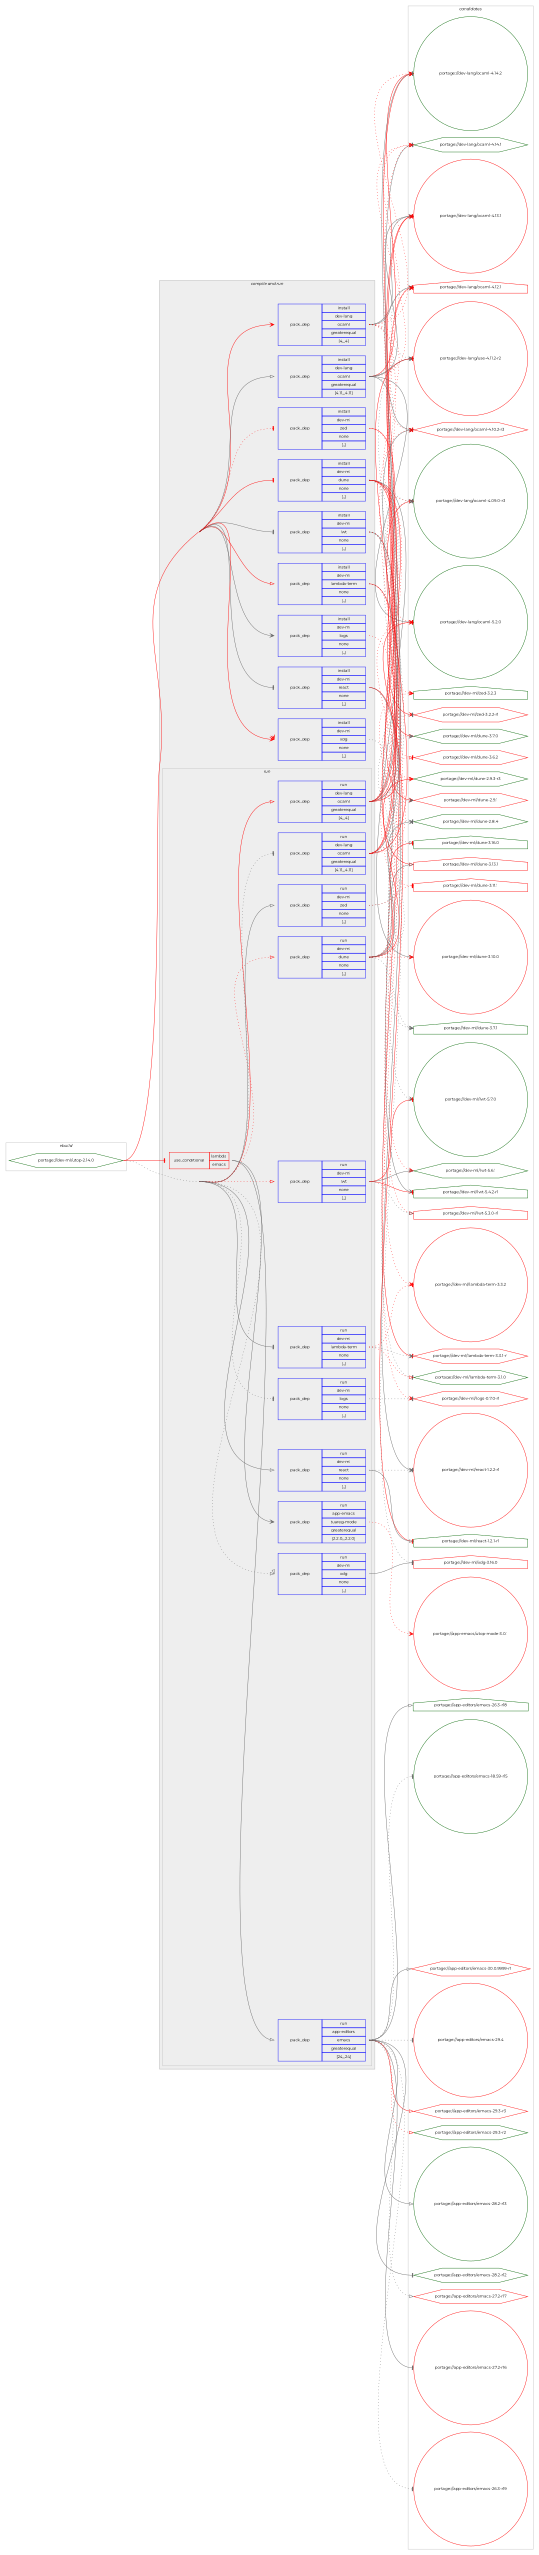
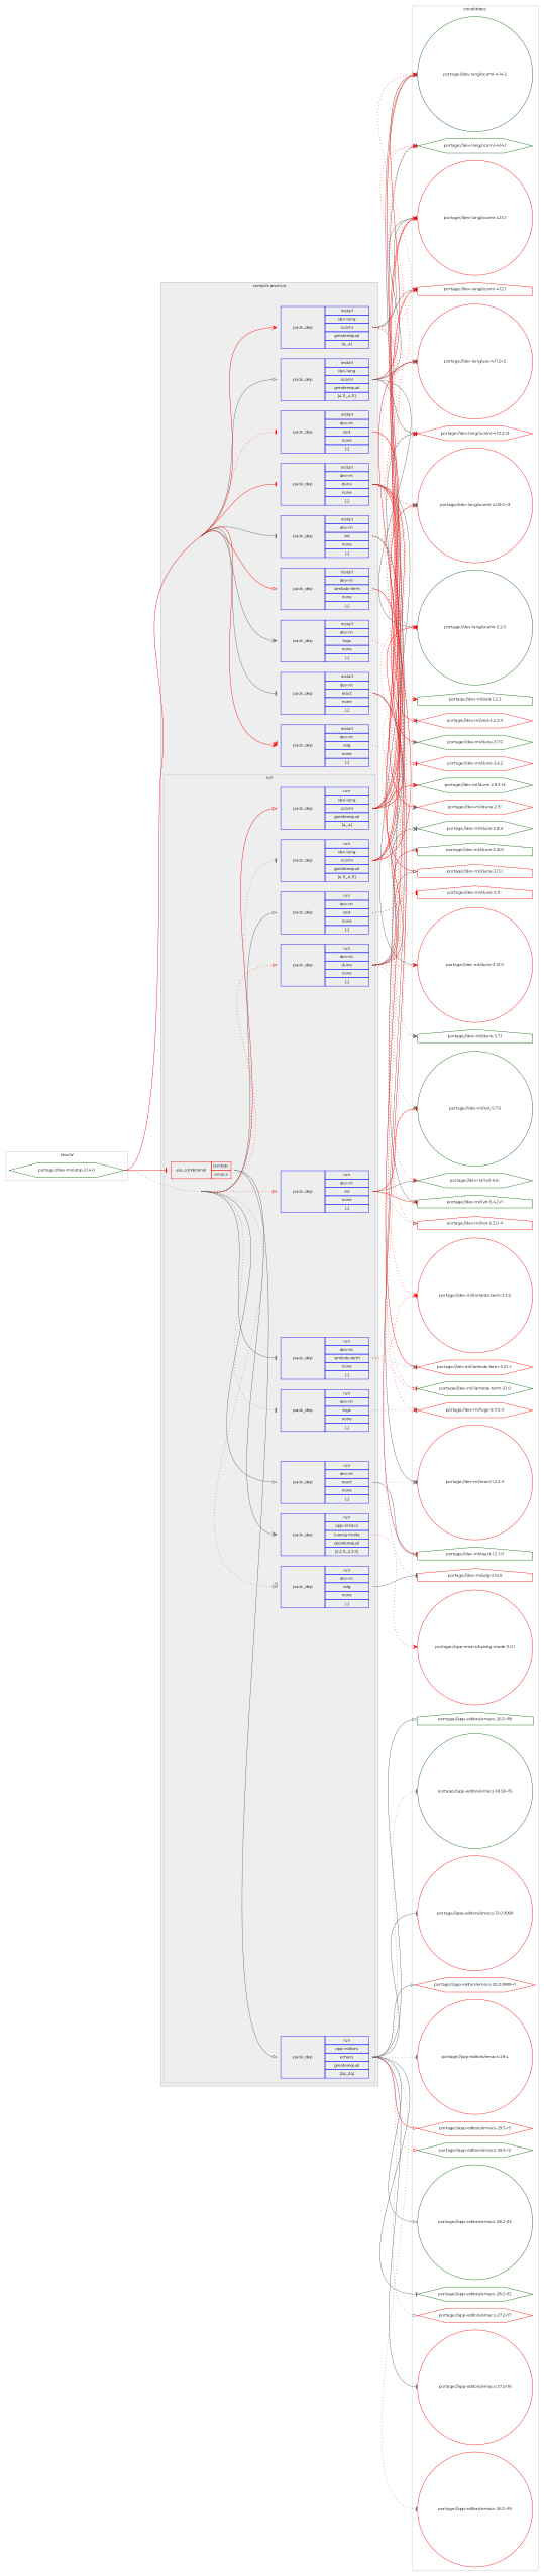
  digraph {
    compound=true
    concentrate=true
    fontname=Montserrat
    fontsize=10
    newrank=true
    rankdir=LR
    ranksep=1.5
    node [color=red fontname=Montserrat fontsize=10 shape=none]
    edge [arrowhead=onormal color=gray40 fontname=Montserrat headport=w style=solid tailport=e weight=100]
    n1 [color=darkgreen label="portage://dev-ml/utop-2.14.0" shape=hexagon width=4]
    n2 [color=blue label=<<TABLE BORDER="0" CELLBORDER="1" CELLSPACING="0" CELLPADDING="4" WIDTH="220"><TR><TD ROWSPAN="6" CELLPADDING="30">pack_dep</TD></TR><TR><TD WIDTH="110">install</TD></TR><TR><TD>dev-lang</TD></TR><TR><TD>ocaml</TD></TR><TR><TD>greaterequal</TD></TR><TR><TD>[4,,,4]</TD></TR></TABLE>>]
    n3 [color=blue label=<<TABLE BORDER="0" CELLBORDER="1" CELLSPACING="0" CELLPADDING="4" WIDTH="220"><TR><TD ROWSPAN="6" CELLPADDING="30">pack_dep</TD></TR><TR><TD WIDTH="110">install</TD></TR><TR><TD>dev-lang</TD></TR><TR><TD>ocaml</TD></TR><TR><TD>greaterequal</TD></TR><TR><TD>[4.11,,,4.11]</TD></TR></TABLE>>]
    n4 [color=blue label=<<TABLE BORDER="0" CELLBORDER="1" CELLSPACING="0" CELLPADDING="4" WIDTH="220"><TR><TD ROWSPAN="6" CELLPADDING="30">pack_dep</TD></TR><TR><TD WIDTH="110">install</TD></TR><TR><TD>dev-ml</TD></TR><TR><TD>dune</TD></TR><TR><TD>none</TD></TR><TR><TD>[,,]</TD></TR></TABLE>>]
    n5 [color=blue label=<<TABLE BORDER="0" CELLBORDER="1" CELLSPACING="0" CELLPADDING="4" WIDTH="220"><TR><TD ROWSPAN="6" CELLPADDING="30">pack_dep</TD></TR><TR><TD WIDTH="110">install</TD></TR><TR><TD>dev-ml</TD></TR><TR><TD>lambda-term</TD></TR><TR><TD>none</TD></TR><TR><TD>[,,]</TD></TR></TABLE>>]
    n6 [color=blue label=<<TABLE BORDER="0" CELLBORDER="1" CELLSPACING="0" CELLPADDING="4" WIDTH="220"><TR><TD ROWSPAN="6" CELLPADDING="30">pack_dep</TD></TR><TR><TD WIDTH="110">install</TD></TR><TR><TD>dev-ml</TD></TR><TR><TD>logs</TD></TR><TR><TD>none</TD></TR><TR><TD>[,,]</TD></TR></TABLE>>]
    n7 [color=blue label=<<TABLE BORDER="0" CELLBORDER="1" CELLSPACING="0" CELLPADDING="4" WIDTH="220"><TR><TD ROWSPAN="6" CELLPADDING="30">pack_dep</TD></TR><TR><TD WIDTH="110">install</TD></TR><TR><TD>dev-ml</TD></TR><TR><TD>lwt</TD></TR><TR><TD>none</TD></TR><TR><TD>[,,]</TD></TR></TABLE>>]
    n8 [color=blue label=<<TABLE BORDER="0" CELLBORDER="1" CELLSPACING="0" CELLPADDING="4" WIDTH="220"><TR><TD ROWSPAN="6" CELLPADDING="30">pack_dep</TD></TR><TR><TD WIDTH="110">install</TD></TR><TR><TD>dev-ml</TD></TR><TR><TD>react</TD></TR><TR><TD>none</TD></TR><TR><TD>[,,]</TD></TR></TABLE>>]
    n9 [color=blue label=<<TABLE BORDER="0" CELLBORDER="1" CELLSPACING="0" CELLPADDING="4" WIDTH="220"><TR><TD ROWSPAN="6" CELLPADDING="30">pack_dep</TD></TR><TR><TD WIDTH="110">install</TD></TR><TR><TD>dev-ml</TD></TR><TR><TD>xdg</TD></TR><TR><TD>none</TD></TR><TR><TD>[,,]</TD></TR></TABLE>>]
    n10 [color=blue label=<<TABLE BORDER="0" CELLBORDER="1" CELLSPACING="0" CELLPADDING="4" WIDTH="220"><TR><TD ROWSPAN="6" CELLPADDING="30">pack_dep</TD></TR><TR><TD WIDTH="110">install</TD></TR><TR><TD>dev-ml</TD></TR><TR><TD>zed</TD></TR><TR><TD>none</TD></TR><TR><TD>[,,]</TD></TR></TABLE>>]
    n11 [color=blue label=<<TABLE BORDER="0" CELLBORDER="1" CELLSPACING="0" CELLPADDING="4" WIDTH="220"><TR><TD ROWSPAN="6" CELLPADDING="30">pack_dep</TD></TR><TR><TD WIDTH="110">run</TD></TR><TR><TD>app-editors</TD></TR><TR><TD>emacs</TD></TR><TR><TD>greaterequal</TD></TR><TR><TD>[24,,,24]</TD></TR></TABLE>>]
    n12 [color=blue label=<<TABLE BORDER="0" CELLBORDER="1" CELLSPACING="0" CELLPADDING="4" WIDTH="220"><TR><TD ROWSPAN="6" CELLPADDING="30">pack_dep</TD></TR><TR><TD WIDTH="110">run</TD></TR><TR><TD>app-emacs</TD></TR><TR><TD>tuareg-mode</TD></TR><TR><TD>greaterequal</TD></TR><TR><TD>[2.2.0,,,2.2.0]</TD></TR></TABLE>>]
    n13 [label=<<TABLE BORDER="0" CELLBORDER="1" CELLSPACING="0" CELLPADDING="4"><TR><TD ROWSPAN="3" CELLPADDING="10">use_conditional</TD></TR><TR><TD>lambda</TD></TR><TR><TD>emacs</TD></TR></TABLE>>]
    n14 [color=blue label=<<TABLE BORDER="0" CELLBORDER="1" CELLSPACING="0" CELLPADDING="4" WIDTH="220"><TR><TD ROWSPAN="6" CELLPADDING="30">pack_dep</TD></TR><TR><TD WIDTH="110">run</TD></TR><TR><TD>dev-lang</TD></TR><TR><TD>ocaml</TD></TR><TR><TD>greaterequal</TD></TR><TR><TD>[4,,,4]</TD></TR></TABLE>>]
    n15 [color=blue label=<<TABLE BORDER="0" CELLBORDER="1" CELLSPACING="0" CELLPADDING="4" WIDTH="220"><TR><TD ROWSPAN="6" CELLPADDING="30">pack_dep</TD></TR><TR><TD WIDTH="110">run</TD></TR><TR><TD>dev-ml</TD></TR><TR><TD>lwt</TD></TR><TR><TD>none</TD></TR><TR><TD>[,,]</TD></TR></TABLE>>]
    n16 [color=blue label=<<TABLE BORDER="0" CELLBORDER="1" CELLSPACING="0" CELLPADDING="4" WIDTH="220"><TR><TD ROWSPAN="6" CELLPADDING="30">pack_dep</TD></TR><TR><TD WIDTH="110">run</TD></TR><TR><TD>dev-lang</TD></TR><TR><TD>ocaml</TD></TR><TR><TD>greaterequal</TD></TR><TR><TD>[4.11,,,4.11]</TD></TR></TABLE>>]
    n17 [color=blue label=<<TABLE BORDER="0" CELLBORDER="1" CELLSPACING="0" CELLPADDING="4" WIDTH="220"><TR><TD ROWSPAN="6" CELLPADDING="30">pack_dep</TD></TR><TR><TD WIDTH="110">run</TD></TR><TR><TD>dev-ml</TD></TR><TR><TD>dune</TD></TR><TR><TD>none</TD></TR><TR><TD>[,,]</TD></TR></TABLE>>]
    n18 [color=blue label=<<TABLE BORDER="0" CELLBORDER="1" CELLSPACING="0" CELLPADDING="4" WIDTH="220"><TR><TD ROWSPAN="6" CELLPADDING="30">pack_dep</TD></TR><TR><TD WIDTH="110">run</TD></TR><TR><TD>dev-ml</TD></TR><TR><TD>lambda-term</TD></TR><TR><TD>none</TD></TR><TR><TD>[,,]</TD></TR></TABLE>>]
    n19 [color=blue label=<<TABLE BORDER="0" CELLBORDER="1" CELLSPACING="0" CELLPADDING="4" WIDTH="220"><TR><TD ROWSPAN="6" CELLPADDING="30">pack_dep</TD></TR><TR><TD WIDTH="110">run</TD></TR><TR><TD>dev-ml</TD></TR><TR><TD>logs</TD></TR><TR><TD>none</TD></TR><TR><TD>[,,]</TD></TR></TABLE>>]
    n20 [color=blue label=<<TABLE BORDER="0" CELLBORDER="1" CELLSPACING="0" CELLPADDING="4" WIDTH="220"><TR><TD ROWSPAN="6" CELLPADDING="30">pack_dep</TD></TR><TR><TD WIDTH="110">run</TD></TR><TR><TD>dev-ml</TD></TR><TR><TD>react</TD></TR><TR><TD>none</TD></TR><TR><TD>[,,]</TD></TR></TABLE>>]
    n21 [color=blue label=<<TABLE BORDER="0" CELLBORDER="1" CELLSPACING="0" CELLPADDING="4" WIDTH="220"><TR><TD ROWSPAN="6" CELLPADDING="30">pack_dep</TD></TR><TR><TD WIDTH="110">run</TD></TR><TR><TD>dev-ml</TD></TR><TR><TD>xdg</TD></TR><TR><TD>none</TD></TR><TR><TD>[,,]</TD></TR></TABLE>>]
    n22 [color=blue label=<<TABLE BORDER="0" CELLBORDER="1" CELLSPACING="0" CELLPADDING="4" WIDTH="220"><TR><TD ROWSPAN="6" CELLPADDING="30">pack_dep</TD></TR><TR><TD WIDTH="110">run</TD></TR><TR><TD>dev-ml</TD></TR><TR><TD>zed</TD></TR><TR><TD>none</TD></TR><TR><TD>[,,]</TD></TR></TABLE>>]
    n23 [color=darkgreen label="portage://dev-lang/ocaml-5.2.0" shape=circle width=4]
    n24 [color=darkgreen label="portage://dev-lang/ocaml-4.14.2" shape=circle width=4]
    n25 [color=darkgreen label="portage://dev-lang/ocaml-4.14.1" shape=hexagon width=4]
    n26 [label="portage://dev-lang/ocaml-4.13.1" shape=circle width=4]
    n27 [label="portage://dev-lang/ocaml-4.12.1" shape=house width=4]
    n28 [label="portage://dev-lang/use-4.11.2-r2" shape=circle width=4]
    n29 [label="portage://dev-lang/ocaml-4.10.2-r3" shape=hexagon width=4]
-   n30 [color=darkgreen label="portage://dev-lang/ocaml-4.09.0-r3" shape=circle width=4]
+   n30 [label="portage://dev-lang/ocaml-4.09.0-r3" shape=circle width=4]
    n31 [color=darkgreen label="portage://dev-ml/dune-3.16.0" shape=house width=4]
    n32 [label="portage://dev-ml/dune-3.13.1" shape=house width=4]
    n33 [label="portage://dev-ml/dune-3.11.1" shape=house width=4]
    n34 [label="portage://dev-ml/dune-3.10.0" shape=circle width=4]
    n35 [color=darkgreen label="portage://dev-ml/dune-3.7.1" shape=house width=4]
    n36 [color=darkgreen label="portage://dev-ml/dune-3.7.0" shape=hexagon width=4]
    n37 [label="portage://dev-ml/dune-3.6.2" shape=hexagon width=4]
    n38 [color=darkgreen label="portage://dev-ml/dune-2.9.3-r3" shape=hexagon width=4]
    n39 [label="portage://dev-ml/dune-2.9.1" shape=hexagon width=4]
    n40 [color=darkgreen label="portage://dev-ml/dune-2.8.4" shape=hexagon width=4]
    n41 [label="portage://dev-ml/lambda-term-3.3.2" shape=circle width=4]
    n42 [label="portage://dev-ml/lambda-term-3.3.1-r1" shape=hexagon width=4]
    n43 [color=darkgreen label="portage://dev-ml/lambda-term-3.1.0" shape=hexagon width=4]
    n44 [label="portage://dev-ml/logs-0.7.0-r1" shape=hexagon width=4]
    n45 [color=darkgreen label="portage://dev-ml/lwt-5.7.0" shape=circle width=4]
    n46 [color=darkgreen label="portage://dev-ml/lwt-5.6.1" shape=hexagon width=4]
    n47 [color=darkgreen label="portage://dev-ml/lwt-5.4.2-r1" shape=house width=4]
    n48 [label="portage://dev-ml/lwt-5.3.0-r1" shape=house width=4]
    n49 [label="portage://dev-ml/react-1.2.2-r1" shape=circle width=4]
    n50 [color=darkgreen label="portage://dev-ml/react-1.2.1-r1" shape=house width=4]
    n51 [label="portage://dev-ml/xdg-3.16.0" shape=house width=4]
    n52 [color=darkgreen label="portage://dev-ml/zed-3.2.3" shape=house width=4]
    n53 [label="portage://dev-ml/zed-3.2.2-r1" shape=hexagon width=4]
+   n54 [label="portage://app-editors/emacs-31.0.9999" shape=circle width=4]
    n55 [label="portage://app-editors/emacs-30.0.9999-r1" shape=hexagon width=4]
    n56 [label="portage://app-editors/emacs-29.4" shape=circle width=4]
    n57 [label="portage://app-editors/emacs-29.3-r3" shape=hexagon width=4]
    n58 [color=darkgreen label="portage://app-editors/emacs-29.3-r2" shape=hexagon width=4]
    n59 [color=darkgreen label="portage://app-editors/emacs-28.2-r13" shape=circle width=4]
    n60 [color=darkgreen label="portage://app-editors/emacs-28.2-r12" shape=hexagon width=4]
    n61 [label="portage://app-editors/emacs-27.2-r17" shape=hexagon width=4]
    n62 [label="portage://app-editors/emacs-27.2-r16" shape=circle width=4]
    n63 [label="portage://app-editors/emacs-26.3-r19" shape=circle width=4]
    n64 [color=darkgreen label="portage://app-editors/emacs-26.3-r18" shape=house width=4]
    n65 [color=darkgreen label="portage://app-editors/emacs-18.59-r15" shape=circle width=4]
-   n66 [label="portage://app-emacs/utop-mode-3.0.1" shape=circle width=4]
+   n66 [label="portage://app-emacs/tuareg-mode-3.0.1" shape=circle width=4]
    subgraph cluster_1 {
      color=gray
      label=<<i>ebuild</i>>
      n1
    }
    subgraph cluster_2 {
      color=gray
      label=<<i>dependencies</i>>
      subgraph cluster_3 {
        color=gray
        fillcolor="#eeeeee"
        label=<<i>compile</i>>
        style=filled
        subgraph sub_4 {
          color=gray
          fillcolor="#eeeeee"
          label=<<i>compile</i>>
          style=filled
          n2
        }
        subgraph sub_5 {
          color=gray
          fillcolor="#eeeeee"
          label=<<i>compile</i>>
          style=filled
          n3
        }
        subgraph sub_6 {
          color=gray
          fillcolor="#eeeeee"
          label=<<i>compile</i>>
          style=filled
          n4
        }
        subgraph sub_7 {
          color=gray
          fillcolor="#eeeeee"
          label=<<i>compile</i>>
          style=filled
          n5
        }
        subgraph sub_8 {
          color=gray
          fillcolor="#eeeeee"
          label=<<i>compile</i>>
          style=filled
          n6
        }
        subgraph sub_9 {
          color=gray
          fillcolor="#eeeeee"
          label=<<i>compile</i>>
          style=filled
          n7
        }
        subgraph sub_10 {
          color=gray
          fillcolor="#eeeeee"
          label=<<i>compile</i>>
          style=filled
          n8
        }
        subgraph sub_11 {
          color=gray
          fillcolor="#eeeeee"
          label=<<i>compile</i>>
          style=filled
          n9
        }
        subgraph sub_12 {
          color=gray
          fillcolor="#eeeeee"
          label=<<i>compile</i>>
          style=filled
          n10
        }
      }
      subgraph cluster_13 {
        color=gray
        fillcolor="#eeeeee"
        label=<<i>compile and run</i>>
        style=filled
      }
      subgraph cluster_14 {
        color=gray
        fillcolor="#eeeeee"
        label=<<i>run</i>>
        style=filled
        subgraph sub_15 {
          color=gray
          fillcolor="#eeeeee"
          label=<<i>run</i>>
          style=filled
          n13
          subgraph sub_16 {
            color=gray
            fillcolor="#eeeeee"
            label=<<i>run</i>>
            style=filled
            n11
          }
          subgraph sub_17 {
            color=gray
            fillcolor="#eeeeee"
            label=<<i>run</i>>
            style=filled
            n12
          }
        }
        subgraph sub_18 {
          color=gray
          fillcolor="#eeeeee"
          label=<<i>run</i>>
          style=filled
          n14
        }
        subgraph sub_19 {
          color=gray
          fillcolor="#eeeeee"
          label=<<i>run</i>>
          style=filled
          n15
        }
        subgraph sub_20 {
          color=gray
          fillcolor="#eeeeee"
          label=<<i>run</i>>
          style=filled
          n16
        }
        subgraph sub_21 {
          color=gray
          fillcolor="#eeeeee"
          label=<<i>run</i>>
          style=filled
          n17
        }
        subgraph sub_22 {
          color=gray
          fillcolor="#eeeeee"
          label=<<i>run</i>>
          style=filled
          n18
        }
        subgraph sub_23 {
          color=gray
          fillcolor="#eeeeee"
          label=<<i>run</i>>
          style=filled
          n19
        }
        subgraph sub_24 {
          color=gray
          fillcolor="#eeeeee"
          label=<<i>run</i>>
          style=filled
          n20
        }
        subgraph sub_25 {
          color=gray
          fillcolor="#eeeeee"
          label=<<i>run</i>>
          style=filled
          n21
        }
        subgraph sub_26 {
          color=gray
          fillcolor="#eeeeee"
          label=<<i>run</i>>
          style=filled
          n22
        }
      }
    }
    subgraph cluster_27 {
      color=gray
      label=<<i>candidates</i>>
      rank=same
      subgraph sub_28 {
        color=black
        label=<<i>candidates</i>>
        nodesep=1
        rank=same
        n51
      }
      subgraph sub_29 {
        color=black
        label=<<i>candidates</i>>
        nodesep=1
        rank=same
        n23
        n24
        n25
        n26
        n27
        n28
        n29
        n30
      }
      subgraph sub_30 {
        color=black
        label=<<i>candidates</i>>
        nodesep=1
        rank=same
        n23
        n24
        n25
        n26
        n27
        n28
        n29
        n30
      }
      subgraph sub_31 {
        color=black
        label=<<i>candidates</i>>
        nodesep=1
        rank=same
        n31
        n32
        n33
        n34
        n35
        n36
        n37
        n38
        n39
        n40
      }
      subgraph sub_32 {
        color=black
        label=<<i>candidates</i>>
        nodesep=1
        rank=same
        n41
        n42
        n43
      }
      subgraph sub_33 {
        color=black
        label=<<i>candidates</i>>
        nodesep=1
        rank=same
        n44
      }
      subgraph sub_34 {
        color=black
        label=<<i>candidates</i>>
        nodesep=1
        rank=same
        n45
        n46
        n47
        n48
      }
      subgraph sub_35 {
        color=black
        label=<<i>candidates</i>>
        nodesep=1
        rank=same
        n49
        n50
      }
      subgraph sub_36 {
        color=black
        label=<<i>candidates</i>>
        nodesep=1
        rank=same
        n52
        n53
      }
      subgraph sub_37 {
        color=black
        label=<<i>candidates</i>>
        nodesep=1
        rank=same
+       n54
        n55
        n56
        n57
        n58
        n59
        n60
        n61
        n62
        n63
        n64
        n65
      }
      subgraph sub_38 {
        color=black
        label=<<i>candidates</i>>
        nodesep=1
        rank=same
        n66
      }
      subgraph sub_39 {
        color=black
        label=<<i>candidates</i>>
        nodesep=1
        rank=same
        n23
        n24
        n25
        n26
        n27
        n28
        n29
        n30
      }
      subgraph sub_40 {
        color=black
        label=<<i>candidates</i>>
        nodesep=1
        rank=same
        n23
        n24
        n25
        n26
        n27
        n28
        n29
        n30
      }
      subgraph sub_41 {
        color=black
        label=<<i>candidates</i>>
        nodesep=1
        rank=same
        n31
        n32
        n33
        n34
        n35
        n36
        n37
        n38
        n39
        n40
      }
      subgraph sub_42 {
        color=black
        label=<<i>candidates</i>>
        nodesep=1
        rank=same
        n41
        n42
        n43
      }
      subgraph sub_43 {
        color=black
        label=<<i>candidates</i>>
        nodesep=1
        rank=same
        n44
      }
      subgraph sub_44 {
        color=black
        label=<<i>candidates</i>>
        nodesep=1
        rank=same
        n45
        n46
        n47
        n48
      }
      subgraph sub_45 {
        color=black
        label=<<i>candidates</i>>
        nodesep=1
        rank=same
        n49
        n50
      }
      subgraph sub_46 {
        color=black
        label=<<i>candidates</i>>
        nodesep=1
        rank=same
        n51
      }
      subgraph sub_47 {
        color=black
        label=<<i>candidates</i>>
        nodesep=1
        rank=same
        n52
        n53
      }
    }
    n1 -> n2 [arrowhead=vee color=red weight=20]
    n1 -> n3 [weight=20]
    n1 -> n4 [arrowhead=tee color=red weight=20]
    n1 -> n5 [color=red weight=20]
    n1 -> n6 [arrowhead=vee weight=20]
    n1 -> n7 [arrowhead=tee weight=20]
    n1 -> n8 [arrowhead=tee weight=20]
    n1 -> n9 [arrowhead=vee color=red weight=20]
    n1 -> n10 [arrowhead=tee color=red style=dotted weight=20]
    n1 -> n13 [arrowhead=tee color=red weight=20]
    n1 -> n14 [color=red weight=20]
    n1 -> n15 [color=red style=dotted weight=20]
    n1 -> n16 [arrowhead=tee style=dotted weight=20]
    n1 -> n17 [color=red style=dotted weight=20]
    n1 -> n18 [arrowhead=tee weight=20]
    n1 -> n19 [arrowhead=tee style=dotted weight=20]
    n1 -> n20 [weight=20]
    n1 -> n21 [style=dotted weight=20]
    n1 -> n22 [weight=20]
    n2 -> n23 [color=red style=dotted]
    n2 -> n24 [arrowhead=vee color=red style=dotted]
    n2 -> n25 [color=red style=dotted]
    n2 -> n26 [arrowhead=vee]
    n2 -> n27 [arrowhead=vee]
    n2 -> n28 [style=dotted]
    n2 -> n29 [arrowhead=tee color=red style=dotted]
    n2 -> n30 [color=red style=dotted]
    n3 -> n23 [arrowhead=tee]
    n3 -> n24 [arrowhead=vee color=red]
    n3 -> n25 [arrowhead=vee color=red style=dotted]
    n3 -> n26
    n3 -> n27 [arrowhead=vee style=dotted]
    n3 -> n28 [arrowhead=vee]
    n3 -> n29
    n3 -> n30 [arrowhead=tee style=dotted]
    n4 -> n31 [style=dotted]
    n4 -> n32 [color=red]
    n4 -> n33 [arrowhead=tee color=red style=dotted]
    n4 -> n34
    n4 -> n35 [style=dotted]
    n4 -> n36 [color=red]
    n4 -> n37 [arrowhead=tee color=red style=dotted]
    n4 -> n38 [color=red style=dotted]
    n4 -> n39 [arrowhead=vee color=red]
    n4 -> n40 [arrowhead=tee style=dotted]
    n5 -> n41 [arrowhead=vee color=red style=dotted]
    n5 -> n42 [arrowhead=tee color=red]
    n5 -> n43 [arrowhead=tee style=dotted]
    n6 -> n44 [arrowhead=vee color=red style=dotted]
    n7 -> n45 [arrowhead=vee style=dotted]
    n7 -> n46 [arrowhead=vee color=red style=dotted]
    n7 -> n47 [arrowhead=vee]
    n7 -> n48 [color=red style=dotted]
    n8 -> n49 [arrowhead=tee]
    n8 -> n50 [arrowhead=tee color=red]
    n9 -> n51 [arrowhead=tee style=dotted]
    n10 -> n52 [arrowhead=vee color=red style=dotted]
    n10 -> n53 [arrowhead=vee color=red]
+   n11 -> n54 [arrowhead=tee]
    n11 -> n55
    n11 -> n56 [arrowhead=tee style=dotted]
    n11 -> n57 [color=red]
    n11 -> n58 [color=red style=dotted]
    n11 -> n59
    n11 -> n60 [arrowhead=tee]
    n11 -> n61 [style=dotted]
    n11 -> n62 [arrowhead=tee]
    n11 -> n63 [arrowhead=tee style=dotted]
    n11 -> n64
    n11 -> n65 [arrowhead=tee style=dotted]
    n12 -> n66 [arrowhead=vee color=red style=dotted]
    n13 -> n11 [weight=20]
    n13 -> n12 [arrowhead=vee weight=20]
    n14 -> n23 [arrowhead=vee color=red]
    n14 -> n24 [color=red]
    n14 -> n25 [arrowhead=tee]
    n14 -> n26 [arrowhead=vee color=red]
    n14 -> n27 [arrowhead=vee color=red style=dotted]
    n14 -> n28 [style=dotted]
    n14 -> n29 [arrowhead=vee]
    n14 -> n30 [color=red]
    n15 -> n45 [arrowhead=tee color=red]
    n15 -> n46
    n15 -> n47 [arrowhead=tee color=red]
    n15 -> n48 [style=dotted]
    n16 -> n23 [arrowhead=tee color=red style=dotted]
    n16 -> n24 [arrowhead=tee]
    n16 -> n25 [color=red style=dotted]
    n16 -> n26 [arrowhead=tee color=red]
    n16 -> n27 [arrowhead=tee color=red]
    n16 -> n28 [arrowhead=tee color=red]
    n16 -> n29 [arrowhead=vee color=red style=dotted]
    n16 -> n30 [arrowhead=vee style=dotted]
    n17 -> n31 [arrowhead=tee color=red]
    n17 -> n32
    n17 -> n33 [arrowhead=tee color=red style=dotted]
    n17 -> n34 [arrowhead=vee color=red style=dotted]
    n17 -> n35 [arrowhead=vee style=dotted]
    n17 -> n36 [arrowhead=vee style=dotted]
    n17 -> n37 [color=red style=dotted]
    n17 -> n38 [arrowhead=vee color=red]
    n17 -> n39 [arrowhead=vee style=dotted]
    n17 -> n40 [arrowhead=vee]
    n18 -> n41 [arrowhead=tee color=red style=dotted]
    n18 -> n42 [arrowhead=vee style=dotted]
    n18 -> n43 [color=red style=dotted]
    n19 -> n44 [arrowhead=tee style=dotted]
    n20 -> n49 [arrowhead=vee style=dotted]
    n20 -> n50
    n21 -> n51 [arrowhead=tee]
    n22 -> n52 [color=red style=dotted]
    n22 -> n53 [arrowhead=tee style=dotted]
  }
